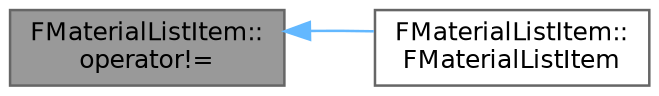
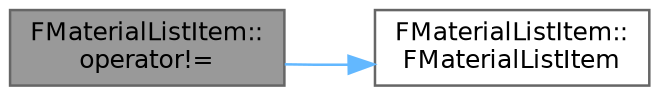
  digraph {
    rankdir=LR
    node [fontname=Helvetica fontsize=10 shape=box style=filled]
    n1 [color=gray40 fillcolor=grey60 fontcolor=black height=0.2 label="FMaterialListItem::\loperator!=" width=0.4]
    n2 [color=grey40 fillcolor=white height=0.2 label="FMaterialListItem::\lFMaterialListItem" width=0.4]
-   n2 -> n1 [color=steelblue1 fontname=Helvetica fontsize=10 labelfontname=Helvetica labelfontsize=10 style=solid]
+   n1 -> n2 [color=steelblue1 fontname=Helvetica fontsize=10 labelfontname=Helvetica labelfontsize=10 style=solid]
  }
